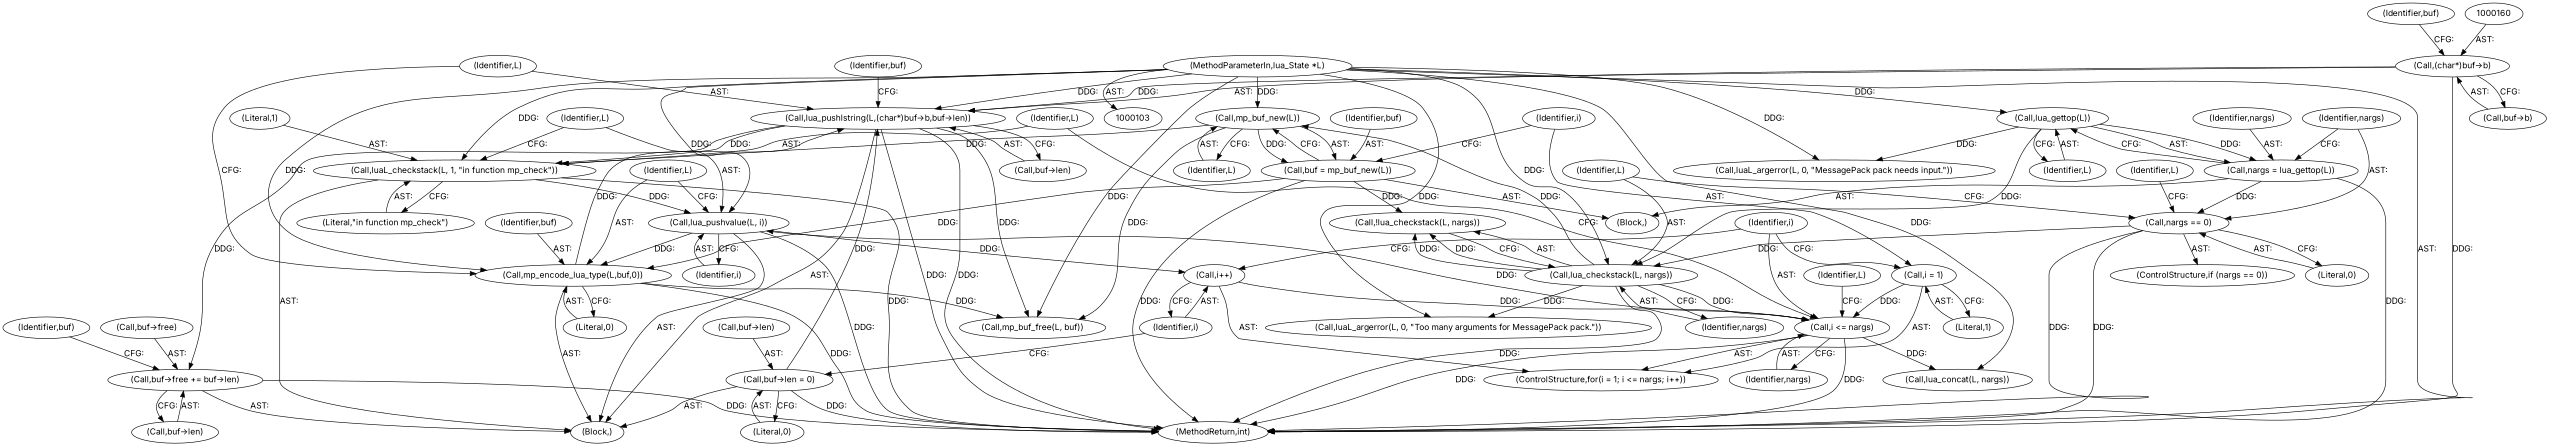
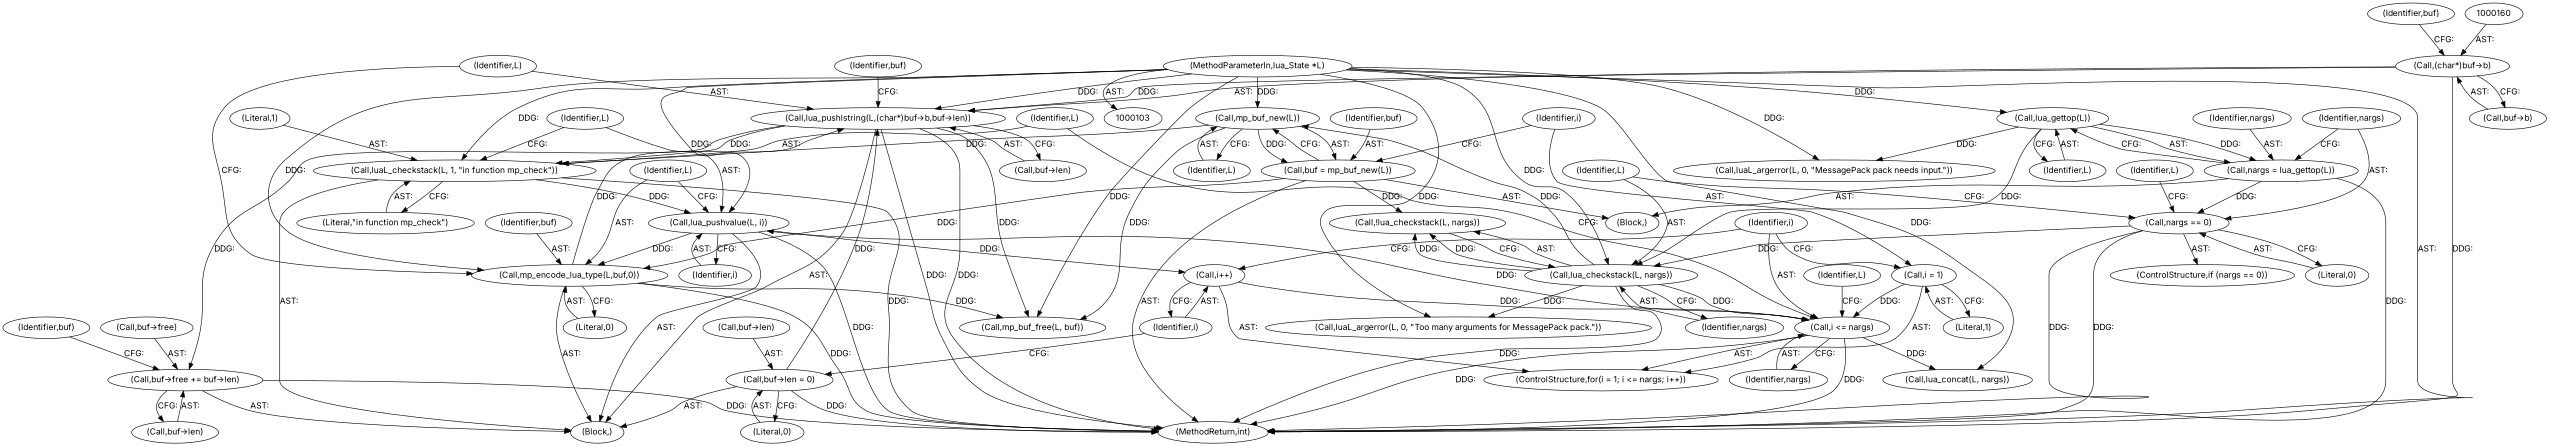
  digraph {
    fontname=Inter
    node [fontname=Inter]
    edge [fontname=Inter]
    n1 [label="(Call,buf->free += buf->len)"]
    n2 [label="(Call,buf->len)"]
    n3 [label="(Block,)"]
    n4 [label="(MethodReturn,int)"]
    n5 [label="(Call,lua_pushlstring(L,(char*)buf->b,buf->len))"]
    n6 [label="(Call,luaL_checkstack(L, 1, \"in function mp_check\"))"]
    n7 [label="(Call,buf->len)"]
    n8 [label="(Call,mp_buf_free(L, buf))"]
    n9 [label="(Call,lua_pushvalue(L, i))"]
    n10 [label="(Literal,\"in function mp_check\")"]
    n11 [label="(Call,mp_encode_lua_type(L,buf,0))"]
    n12 [label="(Literal,0)"]
    n13 [label="(Call,i++)"]
    n14 [label="(Identifier,i)"]
    n15 [label="(Call,i <= nargs)"]
    n16 [label="(ControlStructure,for(i = 1; i <= nargs; i++))"]
    n17 [label="(Identifier,i)"]
    n18 [label="(Call,mp_buf_new(L))"]
    n19 [label="(Call,buf = mp_buf_new(L))"]
    n20 [label="(Identifier,L)"]
    n21 [label="(Call,!lua_checkstack(L, nargs))"]
    n22 [label="(Block,)"]
    n23 [label="(Call,lua_checkstack(L, nargs))"]
    n24 [label="(Call,luaL_argerror(L, 0, \"Too many arguments for MessagePack pack.\"))"]
    n25 [label="(Identifier,nargs)"]
    n26 [label="(Call,lua_concat(L, nargs))"]
    n27 [label="(Identifier,nargs)"]
    n28 [label="(Call,lua_gettop(L))"]
    n29 [label="(Call,nargs = lua_gettop(L))"]
    n30 [label="(Identifier,L)"]
    n31 [label="(Call,luaL_argerror(L, 0, \"MessagePack pack needs input.\"))"]
    n32 [label="(Call,nargs == 0)"]
    n33 [label="(MethodParameterIn,lua_State *L)"]
    1000103
    n35 [label="(ControlStructure,if (nargs == 0))"]
    n36 [label="(Literal,0)"]
    n37 [label="(Call,buf->len = 0)"]
    n38 [label="(Call,i = 1)"]
    n39 [label="(Literal,1)"]
    n40 [label="(Call,(char*)buf->b)"]
    n41 [label="(Call,buf->b)"]
    n42 [label="(Literal,0)"]
    n43 [label="(Identifier,nargs)"]
    n44 [label="(Identifier,buf)"]
    n45 [label="(Identifier,L)"]
    n46 [label="(Identifier,buf)"]
    n47 [label="(Identifier,buf)"]
    n48 [label="(Identifier,L)"]
    n49 [label="(Literal,1)"]
    n50 [label="(Identifier,i)"]
    n51 [label="(Identifier,buf)"]
    n52 [label="(Identifier,L)"]
    n53 [label="(Identifier,i)"]
    n54 [label="(Identifier,buf)"]
    n55 [label="(Identifier,L)"]
    n56 [label="(Call,buf->free)"]
    n57 [label="(Call,buf->len)"]
    n58 [label="(Identifier,L)"]
    n59 [label="(Identifier,nargs)"]
    n60 [label="(Identifier,L)"]
    n61 [label="(Identifier,L)"]
    1000160
    n1 -> n2 [label="CFG: "]
    n1 -> n3 [label="AST: "]
    n1 -> n4 [label="DDG: "]
    n2 -> n1 [label="AST: "]
    n5 -> n1 [label="DDG: "]
    n5 -> n3 [label="AST: "]
    n5 -> n4 [label="DDG: "]
    n5 -> n4 [label="DDG: "]
    n5 -> n6 [label="DDG: "]
    n5 -> n7 [label="CFG: "]
    n5 -> n8 [label="DDG: "]
    n6 -> n3 [label="AST: "]
    n6 -> n4 [label="DDG: "]
    n6 -> n9 [label="DDG: "]
    n6 -> n10 [label="CFG: "]
    n7 -> n5 [label="AST: "]
    n9 -> n3 [label="AST: "]
    n9 -> n4 [label="DDG: "]
    n9 -> n11 [label="DDG: "]
    n9 -> n13 [label="DDG: "]
    n9 -> n14 [label="CFG: "]
    n10 -> n6 [label="AST: "]
    n11 -> n3 [label="AST: "]
    n11 -> n4 [label="DDG: "]
    n11 -> n5 [label="DDG: "]
    n11 -> n8 [label="DDG: "]
    n11 -> n12 [label="CFG: "]
    n12 -> n11 [label="AST: "]
    n13 -> n15 [label="DDG: "]
    n13 -> n16 [label="AST: "]
    n13 -> n17 [label="CFG: "]
    n14 -> n9 [label="AST: "]
    n15 -> n4 [label="DDG: "]
    n15 -> n4 [label="DDG: "]
    n15 -> n9 [label="DDG: "]
    n15 -> n16 [label="AST: "]
    n15 -> n26 [label="DDG: "]
    n15 -> n27 [label="CFG: "]
    n17 -> n13 [label="AST: "]
    n17 -> n37 [label="CFG: "]
    n18 -> n6 [label="DDG: "]
    n18 -> n8 [label="DDG: "]
    n18 -> n19 [label="AST: "]
    n18 -> n19 [label="DDG: "]
    n18 -> n20 [label="CFG: "]
-   n19 -> n4 [label="DDG: "]
+   n19 -> n4 [label="AST: "]
    n19 -> n11 [label="DDG: "]
    n19 -> n18 [label="CFG: "]
    n19 -> n21 [label="DDG: "]
    n19 -> n22 [label="AST: "]
    n20 -> n18 [label="AST: "]
    n21 -> n23 [label="CFG: "]
    n23 -> n4 [label="DDG: "]
    n23 -> n15 [label="DDG: "]
    n23 -> n18 [label="DDG: "]
    n23 -> n21 [label="AST: "]
    n23 -> n21 [label="DDG: "]
    n23 -> n21 [label="DDG: "]
    n23 -> n24 [label="DDG: "]
    n23 -> n25 [label="CFG: "]
    n25 -> n23 [label="AST: "]
    n27 -> n15 [label="AST: "]
    n28 -> n23 [label="DDG: "]
    n28 -> n29 [label="AST: "]
    n28 -> n29 [label="DDG: "]
    n28 -> n30 [label="CFG: "]
    n28 -> n31 [label="DDG: "]
    n29 -> n4 [label="DDG: "]
    n29 -> n22 [label="AST: "]
    n29 -> n28 [label="CFG: "]
    n29 -> n32 [label="DDG: "]
    n30 -> n28 [label="AST: "]
    n32 -> n4 [label="DDG: "]
    n32 -> n4 [label="DDG: "]
    n32 -> n23 [label="DDG: "]
    n32 -> n35 [label="AST: "]
    n32 -> n36 [label="CFG: "]
    n33 -> n4 [label="AST: "]
    n33 -> n5 [label="DDG: "]
    n33 -> n6 [label="DDG: "]
    n33 -> n8 [label="DDG: "]
    n33 -> n9 [label="DDG: "]
    n33 -> n11 [label="DDG: "]
    n33 -> n18 [label="DDG: "]
    n33 -> n23 [label="DDG: "]
    n33 -> n24 [label="DDG: "]
    n33 -> n26 [label="DDG: "]
    n33 -> n28 [label="DDG: "]
    n33 -> n31 [label="DDG: "]
    n33 -> 1000103 [label="AST: "]
    n36 -> n32 [label="AST: "]
    n37 -> n3 [label="AST: "]
    n37 -> n4 [label="DDG: "]
    n37 -> n5 [label="DDG: "]
    n37 -> n42 [label="CFG: "]
    n38 -> n15 [label="DDG: "]
    n38 -> n16 [label="AST: "]
    n38 -> n39 [label="CFG: "]
    n39 -> n38 [label="AST: "]
    n40 -> n4 [label="DDG: "]
    n40 -> n5 [label="AST: "]
    n40 -> n5 [label="DDG: "]
    n40 -> n41 [label="CFG: "]
    n41 -> n40 [label="AST: "]
    n42 -> n37 [label="AST: "]
    n43 -> n29 [label="CFG: "]
    n43 -> n32 [label="AST: "]
    n44 -> n1 [label="CFG: "]
    n45 -> n23 [label="AST: "]
    n45 -> n32 [label="CFG: "]
    n46 -> n40 [label="CFG: "]
    n47 -> n11 [label="AST: "]
    n48 -> n32 [label="CFG: "]
    n49 -> n6 [label="AST: "]
    n50 -> n19 [label="CFG: "]
    n50 -> n38 [label="AST: "]
    n51 -> n19 [label="AST: "]
    n52 -> n9 [label="CFG: "]
    n52 -> n11 [label="AST: "]
    n53 -> n13 [label="CFG: "]
    n53 -> n15 [label="AST: "]
    n53 -> n38 [label="CFG: "]
    n54 -> n5 [label="CFG: "]
    n55 -> n6 [label="AST: "]
    n55 -> n15 [label="CFG: "]
    n56 -> n1 [label="AST: "]
    n57 -> n37 [label="AST: "]
    n58 -> n5 [label="AST: "]
    n58 -> n11 [label="CFG: "]
    n59 -> n29 [label="AST: "]
    n60 -> n15 [label="CFG: "]
    n61 -> n6 [label="CFG: "]
    n61 -> n9 [label="AST: "]
    1000160 -> n40 [label="AST: "]
  }
